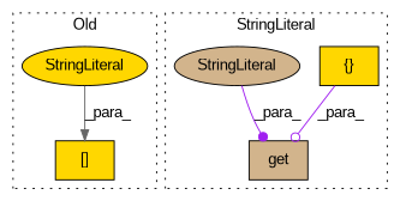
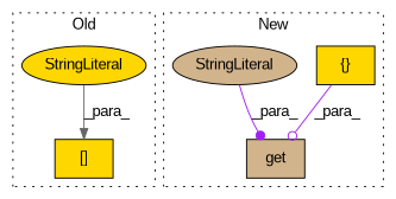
  digraph {
    fontname="Liberation Sans"
    node [a=45 l=6 shape=box style=filled fillcolor=gold fontname="Liberation Sans"]
    edge [color=purple fontname="Liberation Sans"]
    n1 [a=2 l="10,1" label="[]" s="2285,2301"]
    n2 [label=StringLiteral s=2295 shape=ellipse]
    n3 [a=4 l="1,1" label="{}" s="2603,2605"]
    n4 [a=32 l="4,1" label=get s="2583,2606" fillcolor=tan]
    n5 [label=StringLiteral s=2587 shape=ellipse fillcolor=tan]
    subgraph cluster_1 {
      label=Old
      style=dotted
      n1
      n2
    }
    subgraph cluster_2 {
-     label=StringLiteral
+     label=New
      style=dotted
      n3
      n4
      n5
    }
    n2 -> n1 [label=_para_ color=gray40 arrowhead=normal]
    n3 -> n4 [label=_para_ arrowhead=odot]
    n5 -> n4 [label=_para_ arrowhead=dot]
  }
